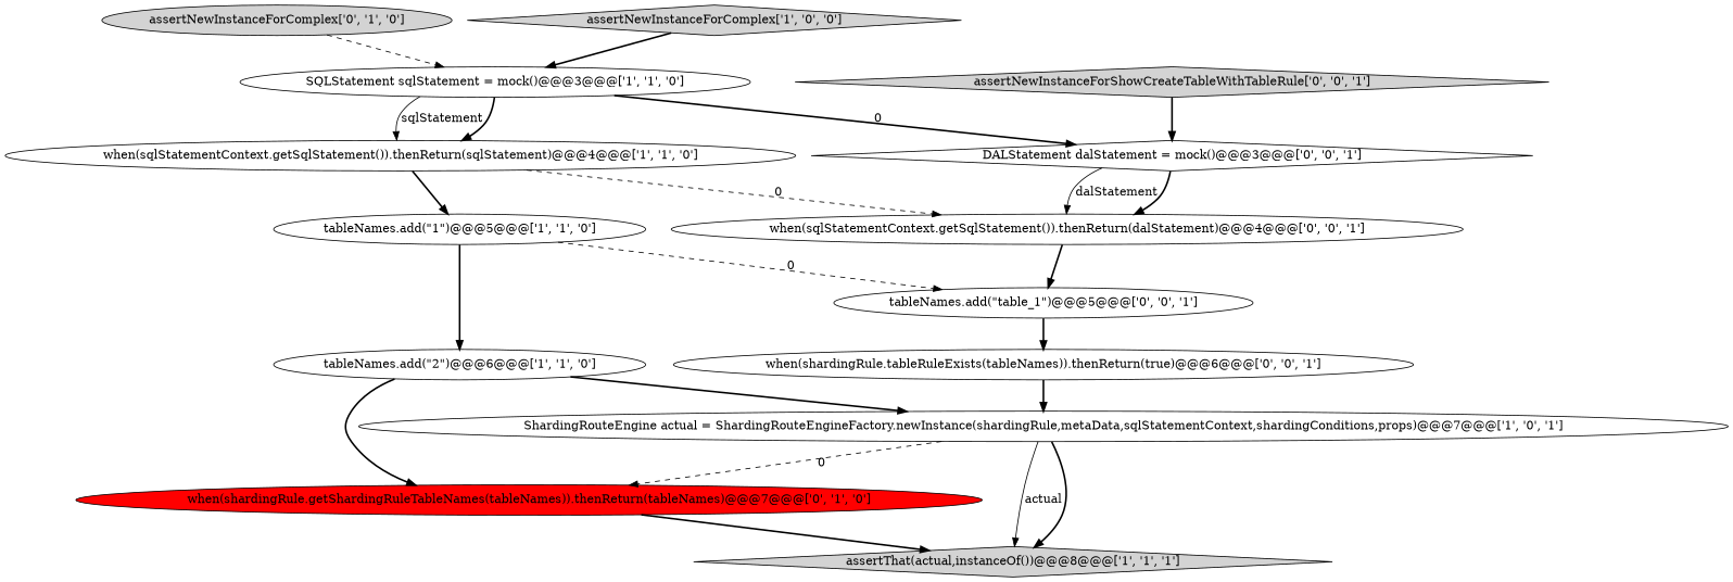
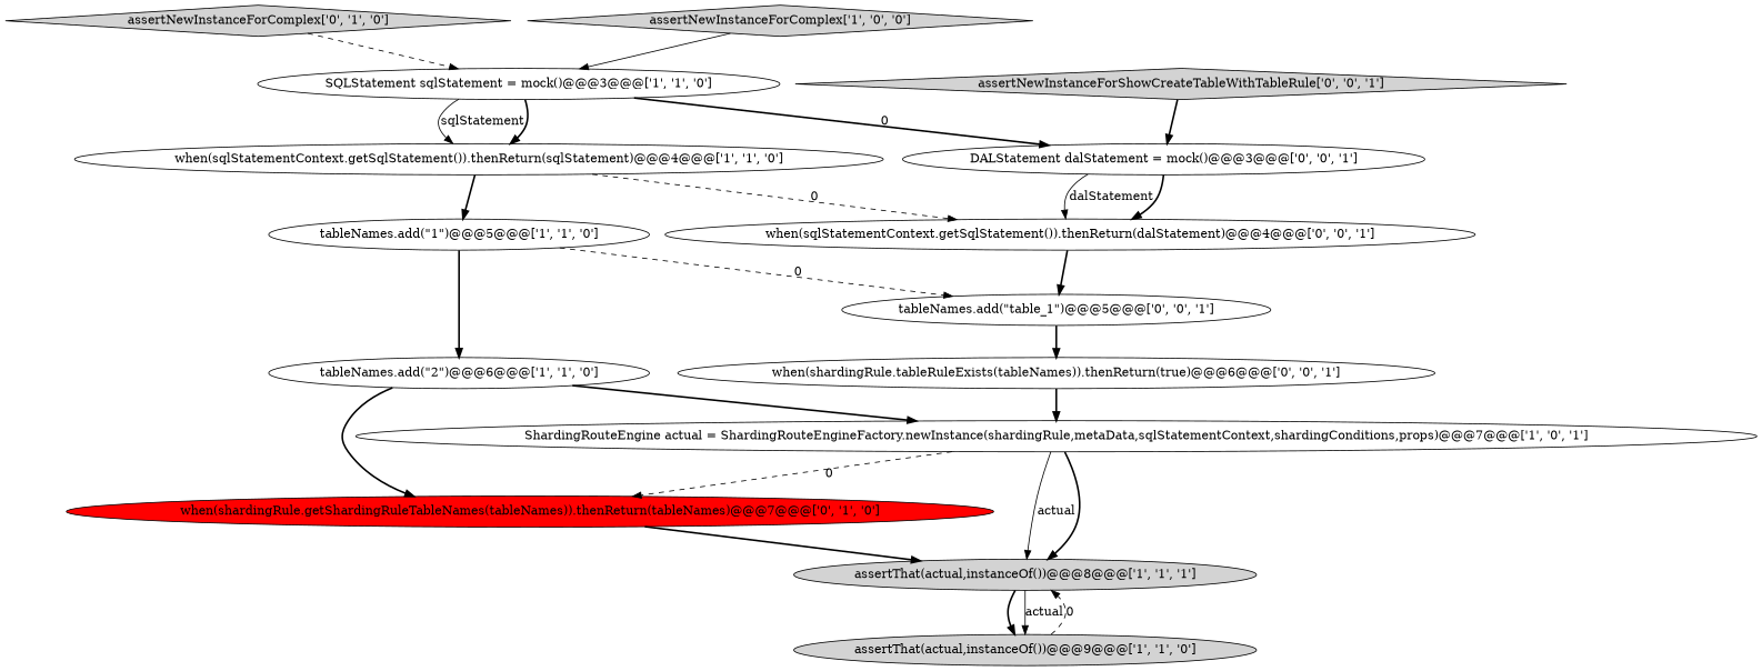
  digraph {
    node [fillcolor=white shape=ellipse style=filled]
    edge [style=bold]
-   n1 [fillcolor=lightgray label="assertThat(actual,instanceOf())@@@8@@@['1', '1', '1']" shape=diamond]
-   n3 [fillcolor=lightgray label="assertNewInstanceForComplex['0', '1', '0']"]
+   n1 [fillcolor=lightgray label="assertThat(actual,instanceOf())@@@8@@@['1', '1', '1']"]
+   n2 [fillcolor=lightgray label="assertThat(actual,instanceOf())@@@9@@@['1', '1', '0']"]
+   n3 [fillcolor=lightgray label="assertNewInstanceForComplex['0', '1', '0']" shape=diamond]
    n4 [label="SQLStatement sqlStatement = mock()@@@3@@@['1', '1', '0']"]
-   n5 [label="DALStatement dalStatement = mock()@@@3@@@['0', '0', '1']" shape=diamond]
+   n5 [label="DALStatement dalStatement = mock()@@@3@@@['0', '0', '1']"]
    n6 [label="when(sqlStatementContext.getSqlStatement()).thenReturn(sqlStatement)@@@4@@@['1', '1', '0']"]
    n7 [fillcolor=red label="when(shardingRule.getShardingRuleTableNames(tableNames)).thenReturn(tableNames)@@@7@@@['0', '1', '0']"]
    n8 [label="tableNames.add(\"1\")@@@5@@@['1', '1', '0']"]
    n9 [label="tableNames.add(\"2\")@@@6@@@['1', '1', '0']"]
    n10 [label="tableNames.add(\"table_1\")@@@5@@@['0', '0', '1']"]
    n11 [label="ShardingRouteEngine actual = ShardingRouteEngineFactory.newInstance(shardingRule,metaData,sqlStatementContext,shardingConditions,props)@@@7@@@['1', '0', '1']"]
    n12 [label="when(shardingRule.tableRuleExists(tableNames)).thenReturn(true)@@@6@@@['0', '0', '1']"]
    n13 [label="when(sqlStatementContext.getSqlStatement()).thenReturn(dalStatement)@@@4@@@['0', '0', '1']"]
    n14 [fillcolor=lightgray label="assertNewInstanceForShowCreateTableWithTableRule['0', '0', '1']" shape=diamond]
    n15 [fillcolor=lightgray label="assertNewInstanceForComplex['1', '0', '0']" shape=diamond]
+   n1 -> n2
+   n1 -> n2 [label=actual style=solid]
+   n2 -> n1 [label=0 style=dashed]
    n3 -> n4 [style=dashed]
    n4 -> n5 [label=0]
    n4 -> n6 [label=sqlStatement style=solid]
    n4 -> n6
    n5 -> n13 [label=dalStatement style=solid]
    n5 -> n13
    n6 -> n8
    n6 -> n13 [label=0 style=dashed]
    n7 -> n1
    n8 -> n9
    n8 -> n10 [label=0 style=dashed]
    n9 -> n7
    n9 -> n11
    n10 -> n12
    n11 -> n1 [label=actual style=solid]
    n11 -> n1
    n11 -> n7 [label=0 style=dashed]
    n12 -> n11
    n13 -> n10
    n14 -> n5
-   n15 -> n4
+   n15 -> n4 [style=solid]
  }
